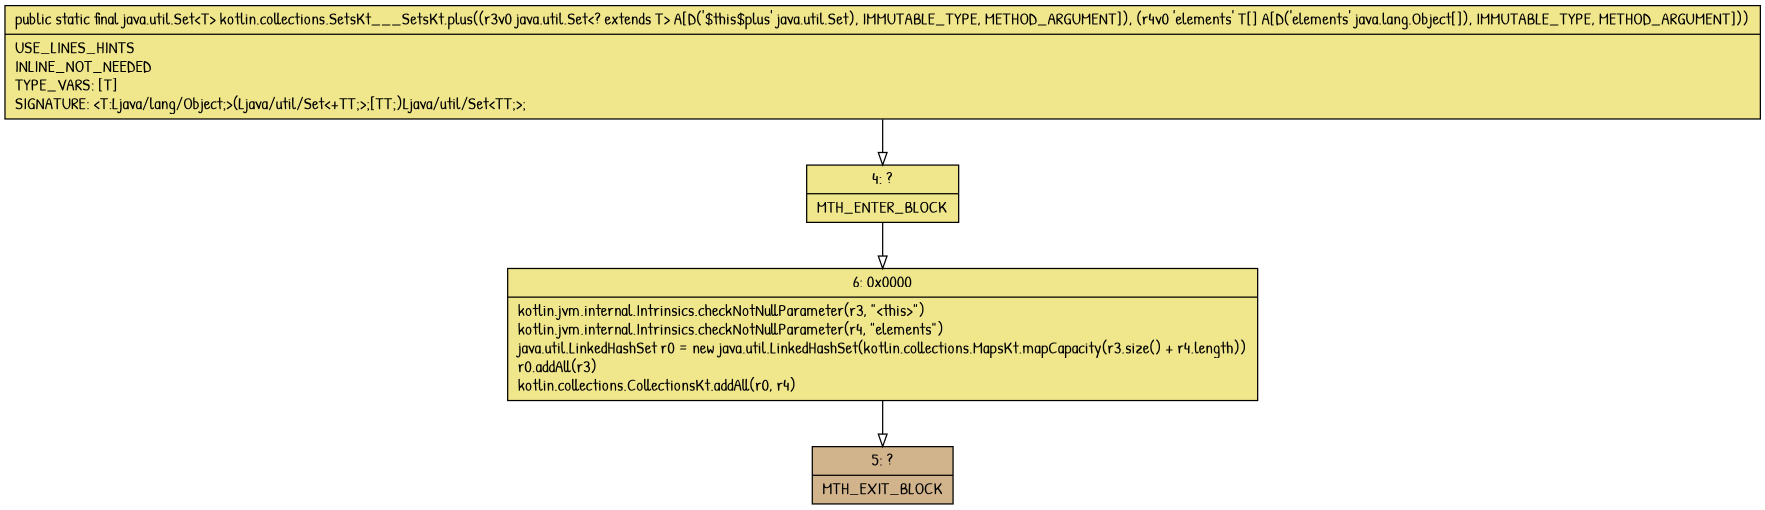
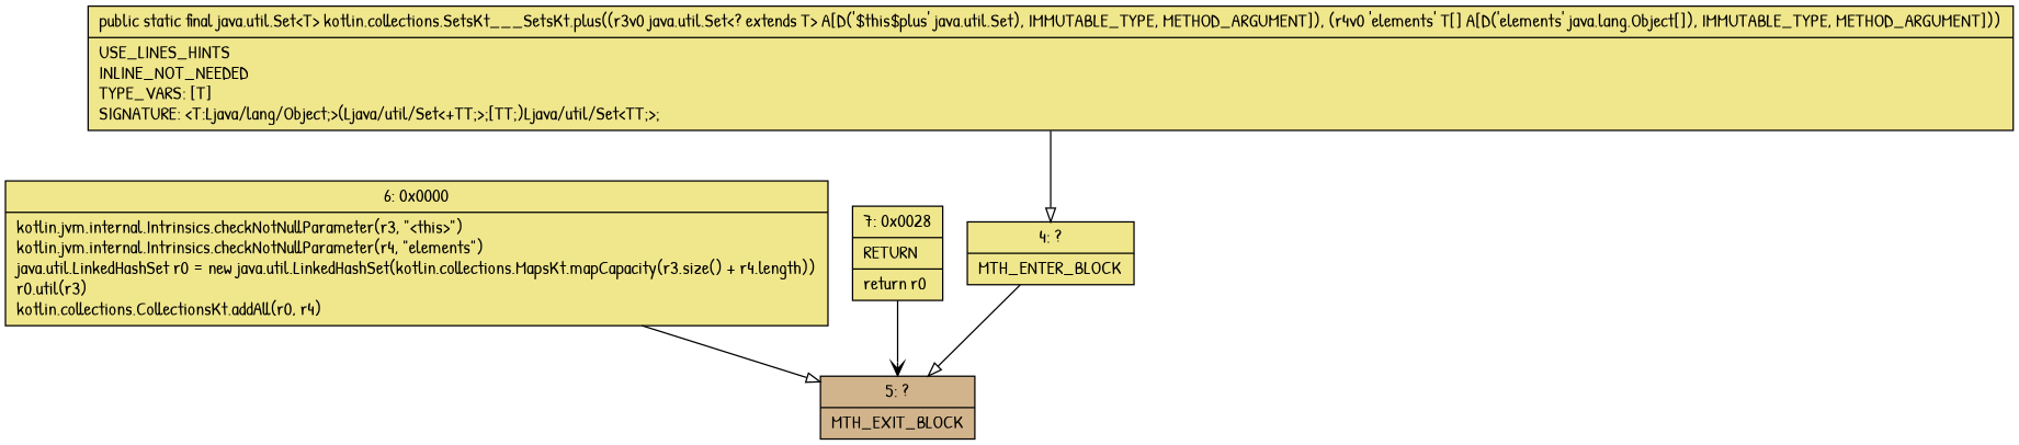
  digraph {
    fontname="Patrick Hand"
    node [fillcolor=khaki fontname="Patrick Hand" shape=record style=filled]
    edge [arrowhead=onormal fontname="Patrick Hand"]
    n1 [label="{4\:\ ?|MTH_ENTER_BLOCK\l}"]
-   n2 [label="{6\:\ 0x0000|kotlin.jvm.internal.Intrinsics.checkNotNullParameter(r3, \"\<this\>\")\lkotlin.jvm.internal.Intrinsics.checkNotNullParameter(r4, \"elements\")\ljava.util.LinkedHashSet r0 = new java.util.LinkedHashSet(kotlin.collections.MapsKt.mapCapacity(r3.size() + r4.length))\lr0.addAll(r3)\lkotlin.collections.CollectionsKt.addAll(r0, r4)\l}"]
+   n2 [label="{6\:\ 0x0000|kotlin.jvm.internal.Intrinsics.checkNotNullParameter(r3, \"\<this\>\")\lkotlin.jvm.internal.Intrinsics.checkNotNullParameter(r4, \"elements\")\ljava.util.LinkedHashSet r0 = new java.util.LinkedHashSet(kotlin.collections.MapsKt.mapCapacity(r3.size() + r4.length))\lr0.util(r3)\lkotlin.collections.CollectionsKt.addAll(r0, r4)\l}"]
    n3 [fillcolor=tan label="{5\:\ ?|MTH_EXIT_BLOCK\l}"]
+   n4 [label="{7\:\ 0x0028|RETURN\l|return r0\l}"]
    n5 [label="{public static final java.util.Set\<T\> kotlin.collections.SetsKt___SetsKt.plus((r3v0 java.util.Set\<? extends T\> A[D('$this$plus' java.util.Set), IMMUTABLE_TYPE, METHOD_ARGUMENT]), (r4v0 'elements' T[] A[D('elements' java.lang.Object[]), IMMUTABLE_TYPE, METHOD_ARGUMENT]))  | USE_LINES_HINTS\lINLINE_NOT_NEEDED\lTYPE_VARS: [T]\lSIGNATURE: \<T:Ljava\/lang\/Object;\>(Ljava\/util\/Set\<+TT;\>;[TT;)Ljava\/util\/Set\<TT;\>;\l}"]
-   n1 -> n2
+   n1 -> n3
    n2 -> n3
+   n4 -> n3 [arrowhead=vee]
    n5 -> n1
  }
